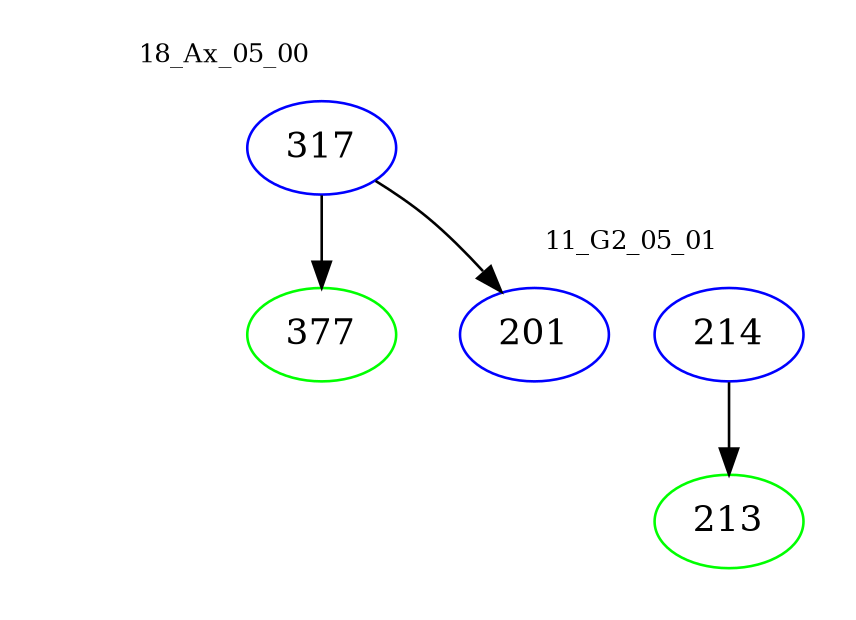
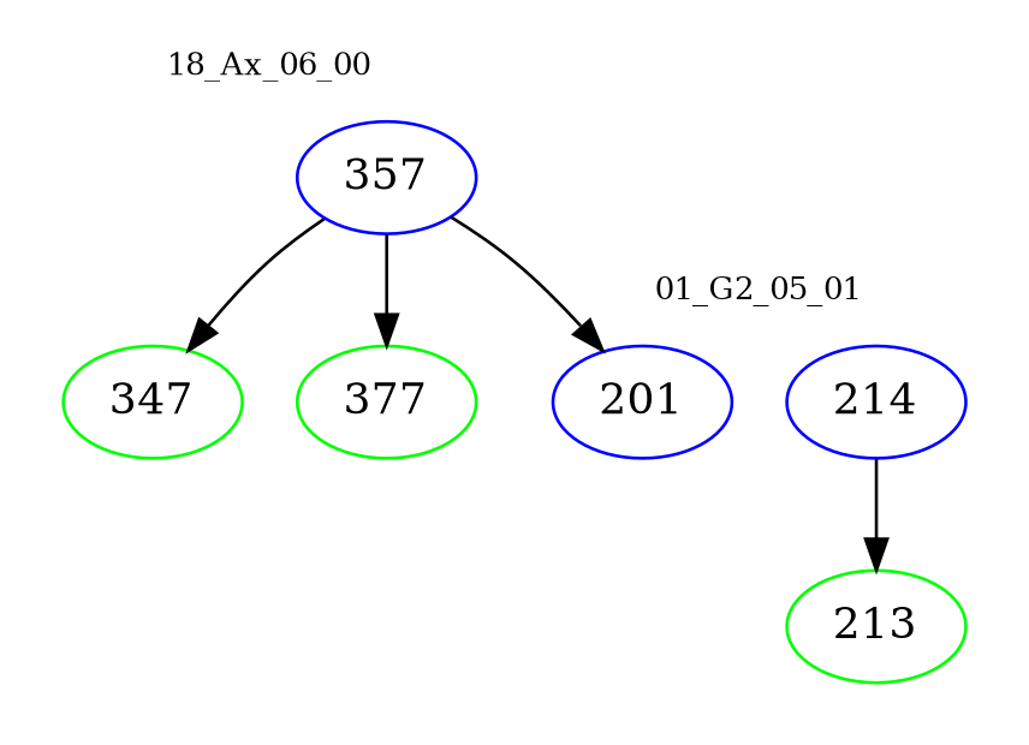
  digraph {
    node [color=blue]
    edge [color=black]
-   n1 [label=317]
+   n1 [label=357]
+   n2 [color=green label=347]
    n3 [color=green label=377]
    n4 [label=214]
    n5 [label=201]
    n6 [color=green label=213]
    subgraph cluster_1 {
      color=white
      fontsize=10
-     label="18_Ax_05_00"
+     label="18_Ax_06_00"
      n1
+     n2
      n3
    }
    subgraph cluster_2 {
      color=white
      fontsize=10
-     label="11_G2_05_01"
+     label="01_G2_05_01"
      n4
      n5
      n6
    }
+   n1 -> n2
    n1 -> n3
    n1 -> n5
    n4 -> n6
  }
